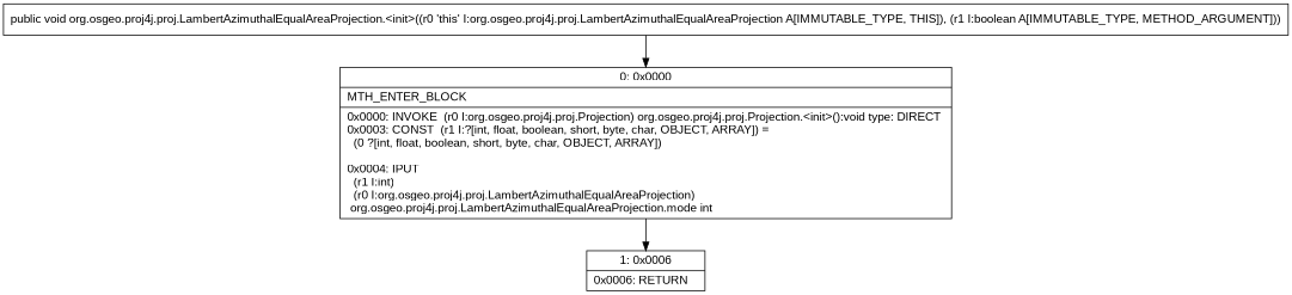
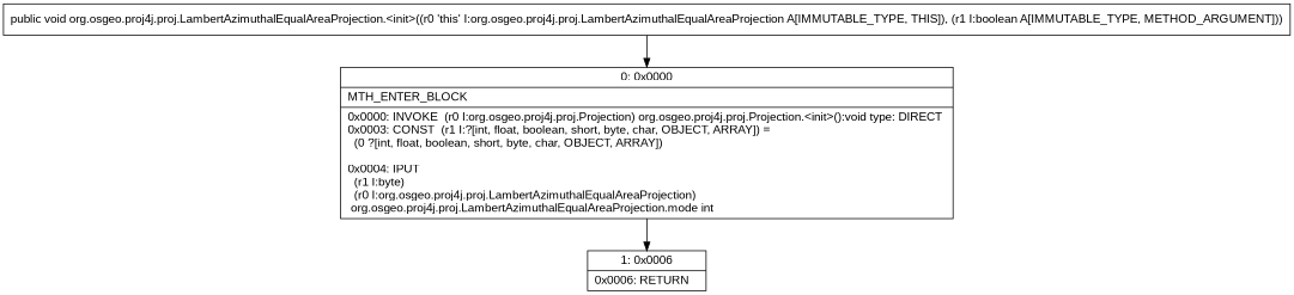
  digraph {
    fontname="Liberation Sans"
    node [shape=record fontname="Liberation Sans"]
    edge [fontname="Liberation Sans"]
-   n1 [label="{0\:\ 0x0000|MTH_ENTER_BLOCK\l|0x0000: INVOKE  (r0 I:org.osgeo.proj4j.proj.Projection) org.osgeo.proj4j.proj.Projection.\<init\>():void type: DIRECT \l0x0003: CONST  (r1 I:?[int, float, boolean, short, byte, char, OBJECT, ARRAY]) = \l  (0 ?[int, float, boolean, short, byte, char, OBJECT, ARRAY])\l \l0x0004: IPUT  \l  (r1 I:int)\l  (r0 I:org.osgeo.proj4j.proj.LambertAzimuthalEqualAreaProjection)\l org.osgeo.proj4j.proj.LambertAzimuthalEqualAreaProjection.mode int \l}"]
+   n1 [label="{0\:\ 0x0000|MTH_ENTER_BLOCK\l|0x0000: INVOKE  (r0 I:org.osgeo.proj4j.proj.Projection) org.osgeo.proj4j.proj.Projection.\<init\>():void type: DIRECT \l0x0003: CONST  (r1 I:?[int, float, boolean, short, byte, char, OBJECT, ARRAY]) = \l  (0 ?[int, float, boolean, short, byte, char, OBJECT, ARRAY])\l \l0x0004: IPUT  \l  (r1 I:byte)\l  (r0 I:org.osgeo.proj4j.proj.LambertAzimuthalEqualAreaProjection)\l org.osgeo.proj4j.proj.LambertAzimuthalEqualAreaProjection.mode int \l}"]
    n2 [label="{1\:\ 0x0006|0x0006: RETURN   \l}"]
    n3 [label="{public void org.osgeo.proj4j.proj.LambertAzimuthalEqualAreaProjection.\<init\>((r0 'this' I:org.osgeo.proj4j.proj.LambertAzimuthalEqualAreaProjection A[IMMUTABLE_TYPE, THIS]), (r1 I:boolean A[IMMUTABLE_TYPE, METHOD_ARGUMENT])) }"]
    n1 -> n2
    n3 -> n1
  }
